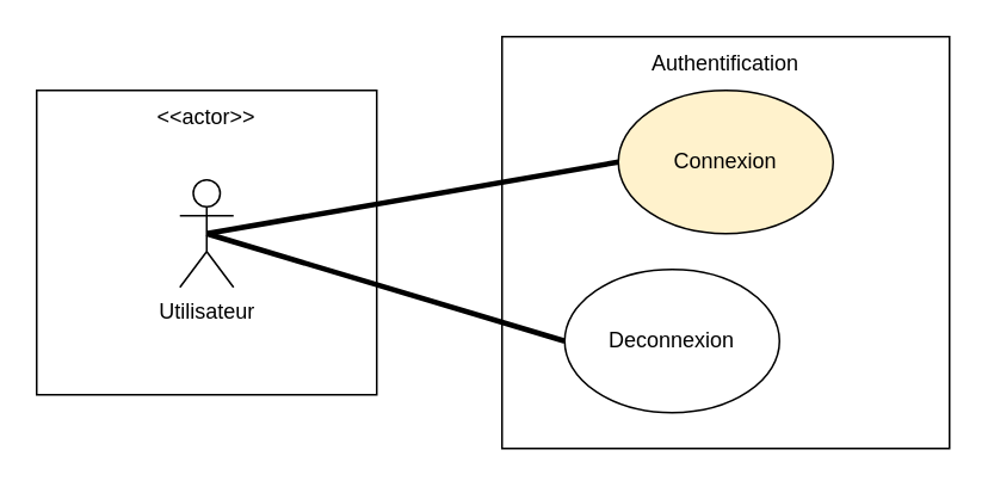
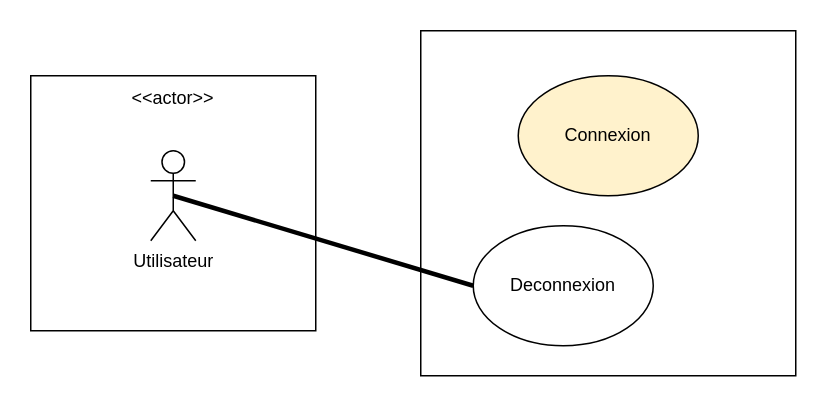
  <mxCell id="0" />
  <mxCell id="1" parent="0" />
  <mxCell id="2" value="" style="rounded=0;whiteSpace=wrap;html=1;" vertex="1" parent="1"><mxGeometry x="280" y="20" width="250" height="230" as="geometry" /></mxCell>
- <mxCell id="3" value="Authentification" style="text;html=1;align=center;verticalAlign=middle;whiteSpace=wrap;rounded=0;" vertex="1" parent="1"><mxGeometry x="375" y="20" width="60" height="30" as="geometry" /></mxCell>
  <mxCell id="4" value="Connexion" style="ellipse;whiteSpace=wrap;html=1;fillColor=#fff2cc;" vertex="1" parent="1"><mxGeometry x="345" y="50" width="120" height="80" as="geometry" /></mxCell>
  <mxCell id="5" value="Deconnexion" style="ellipse;whiteSpace=wrap;html=1;" vertex="1" parent="1"><mxGeometry x="315" y="150" width="120" height="80" as="geometry" /></mxCell>
  <mxCell id="6" value="" style="rounded=0;whiteSpace=wrap;html=1;" vertex="1" parent="1"><mxGeometry x="20" y="50" width="190" height="170" as="geometry" /></mxCell>
  <mxCell id="7" value="Utilisateur" style="shape=umlActor;verticalLabelPosition=bottom;verticalAlign=top;html=1;outlineConnect=0;" vertex="1" parent="1"><mxGeometry x="100" y="100" width="30" height="60" as="geometry" /></mxCell>
  <mxCell id="8" value="&amp;lt;&amp;lt;actor&amp;gt;&amp;gt;" style="text;html=1;align=center;verticalAlign=middle;whiteSpace=wrap;rounded=0;" vertex="1" parent="1"><mxGeometry x="85" y="50" width="60" height="30" as="geometry" /></mxCell>
- <mxCell id="9" value="" style="endArrow=none;startArrow=none;endFill=0;startFill=0;endSize=8;html=1;verticalAlign=bottom;labelBackgroundColor=none;strokeWidth=3;rounded=0;exitX=0.5;exitY=0.5;exitDx=0;exitDy=0;exitPerimeter=0;entryX=0;entryY=0.5;entryDx=0;entryDy=0;" edge="1" parent="1" source="7" target="4"><mxGeometry width="160" relative="1" as="geometry"><mxPoint x="150" y="110" as="sourcePoint" /><mxPoint x="310" y="110" as="targetPoint" /></mxGeometry></mxCell>
  <mxCell id="10" value="" style="endArrow=none;startArrow=none;endFill=0;startFill=0;endSize=8;html=1;verticalAlign=bottom;labelBackgroundColor=none;strokeWidth=3;rounded=0;exitX=0.5;exitY=0.5;exitDx=0;exitDy=0;exitPerimeter=0;entryX=0;entryY=0.5;entryDx=0;entryDy=0;" edge="1" parent="1" source="7" target="5"><mxGeometry width="160" relative="1" as="geometry"><mxPoint x="65" y="140" as="sourcePoint" /><mxPoint x="355" y="100" as="targetPoint" /></mxGeometry></mxCell>
